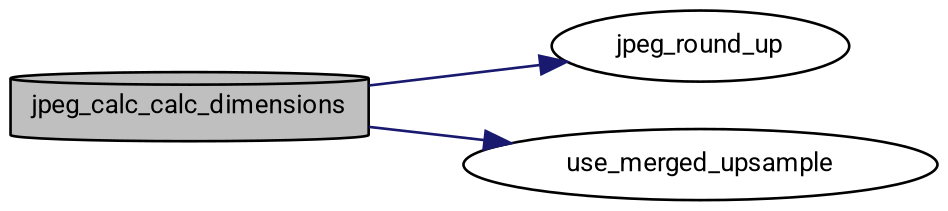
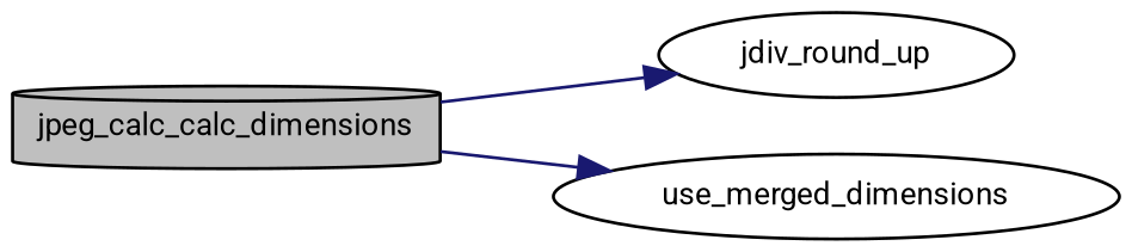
  digraph {
    fontname=Roboto
    rankdir=LR
    node [color=black fontname=Roboto fontsize=10 shape=ellipse]
    edge [color=midnightblue fontname=Roboto fontsize=10 labelfontname=Helvetica labelfontsize=10 style=solid]
    n1 [fillcolor=grey75 fontcolor=black height=0.2 label=jpeg_calc_calc_dimensions shape=cylinder style=filled width=0.4]
-   n2 [height=0.2 label=jpeg_round_up width=0.4]
-   n3 [height=0.2 label=use_merged_upsample width=0.4]
+   n2 [height=0.2 label=jdiv_round_up width=0.4]
+   n3 [height=0.2 label=use_merged_dimensions width=0.4]
    n1 -> n2
    n1 -> n3
  }
